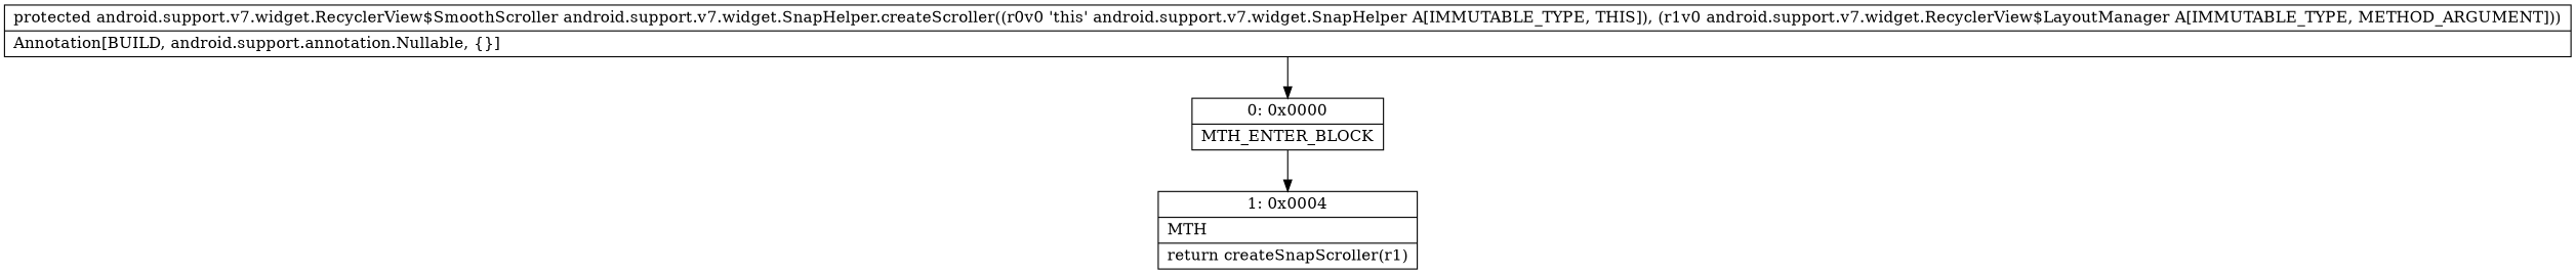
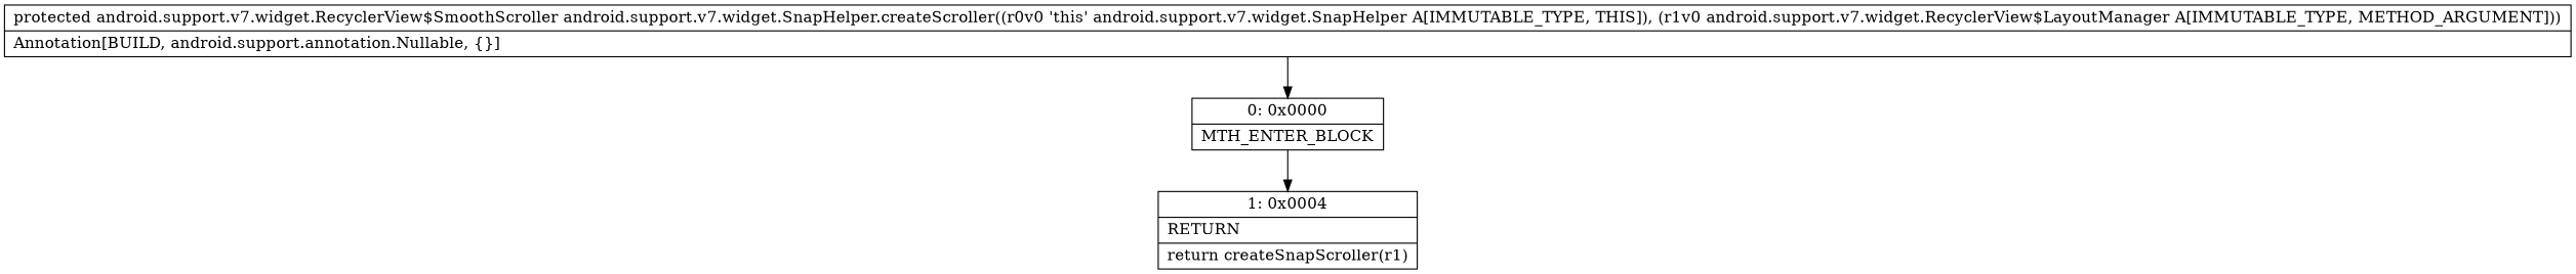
  digraph {
    node [shape=record]
    n1 [label="{0\:\ 0x0000|MTH_ENTER_BLOCK\l}"]
-   n2 [label="{1\:\ 0x0004|MTH\l|return createSnapScroller(r1)\l}"]
+   n2 [label="{1\:\ 0x0004|RETURN\l|return createSnapScroller(r1)\l}"]
    n3 [label="{protected android.support.v7.widget.RecyclerView$SmoothScroller android.support.v7.widget.SnapHelper.createScroller((r0v0 'this' android.support.v7.widget.SnapHelper A[IMMUTABLE_TYPE, THIS]), (r1v0 android.support.v7.widget.RecyclerView$LayoutManager A[IMMUTABLE_TYPE, METHOD_ARGUMENT]))  | Annotation[BUILD, android.support.annotation.Nullable, \{\}]\l}"]
    n1 -> n2
    n3 -> n1
  }
